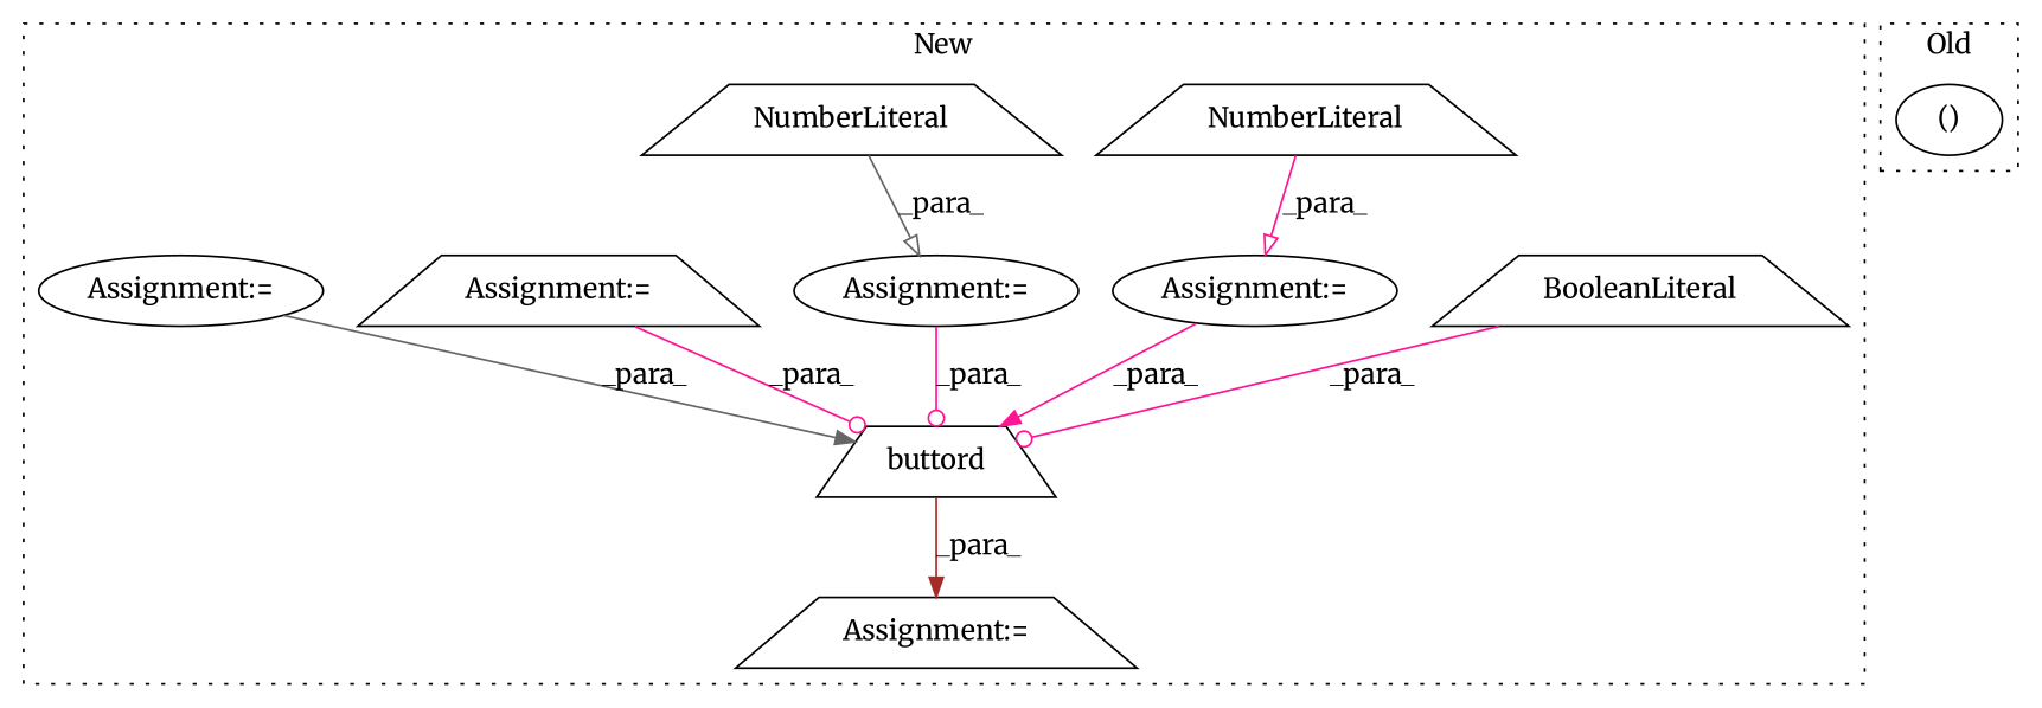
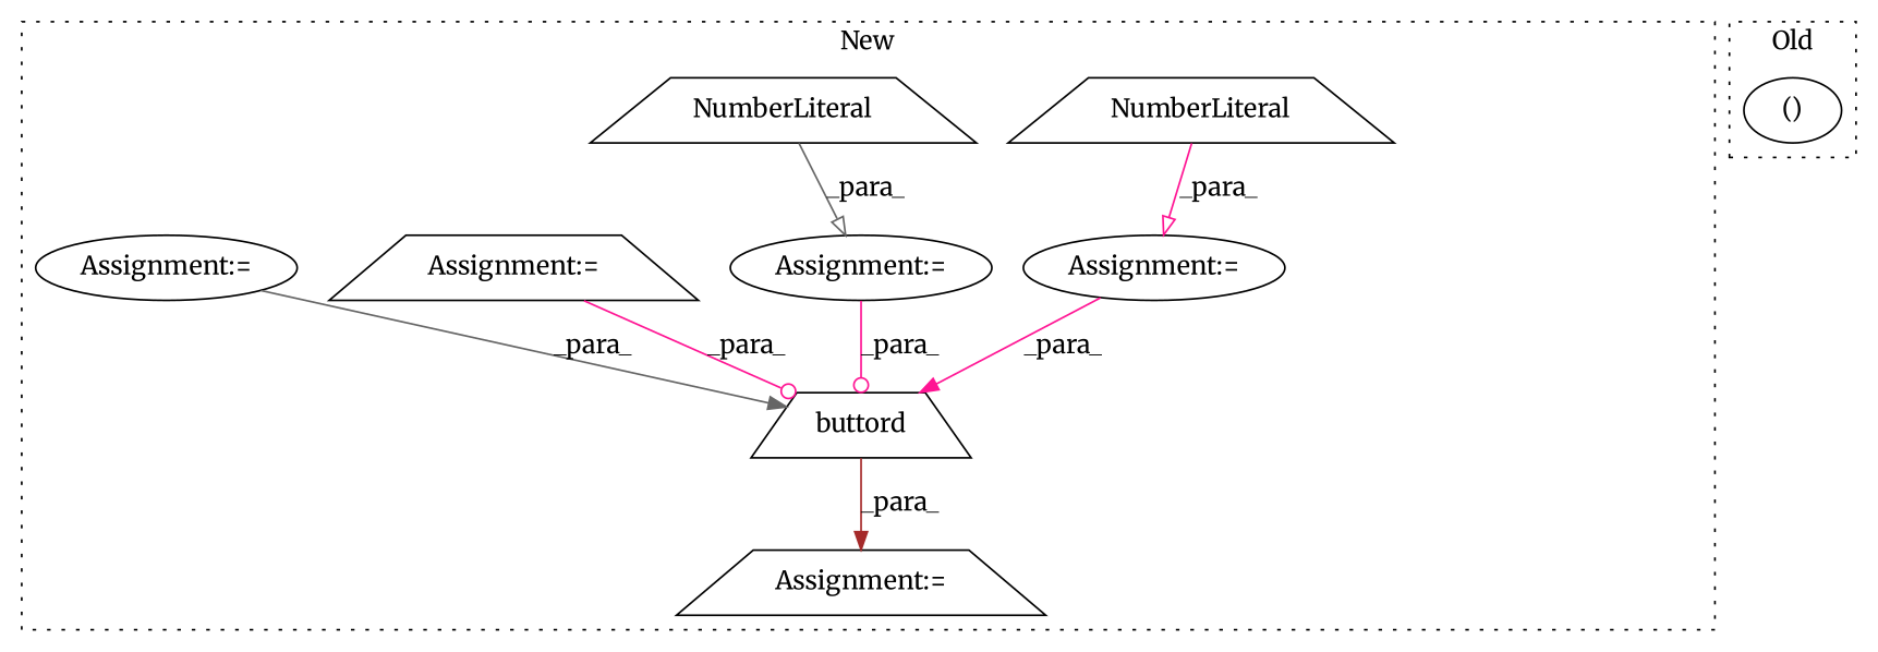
  digraph {
    fontname=Merriweather
    node [a=7 l=1 shape=trapezium fontname=Merriweather]
    edge [color=deeppink arrowhead=normal fontname=Merriweather]
    n1 [a=32 l="8,1" label=buttord s="5813,5838"]
-   n2 [a=9 l=5 label=BooleanLiteral s=5833]
    n3 [label="Assignment:=" s=5747 shape=ellipse]
    n4 [a=34 l=3 label=NumberLiteral s=5748]
    n5 [l=2 label="Assignment:=" s=5811]
    n6 [label="Assignment:=" s=5759 shape=ellipse]
    n7 [a=34 l=3 label=NumberLiteral s=5760]
    n8 [label="Assignment:=" s=5781]
    n9 [label="Assignment:=" s=5771 shape=ellipse]
    n10 [a=106 l=16 label="()" s=5519 shape=ellipse]
    subgraph cluster_1 {
      label=New
      style=dotted
      n1
-     n2
      n3
      n4
      n5
      n6
      n7
      n8
      n9
    }
    subgraph cluster_2 {
      label=Old
      style=dotted
      n10
    }
    n1 -> n5 [label=_para_ color=brown]
-   n2 -> n1 [label=_para_ arrowhead=odot]
    n3 -> n1 [label=_para_]
    n4 -> n3 [label=_para_ arrowhead=onormal]
    n6 -> n1 [label=_para_ arrowhead=odot]
    n7 -> n6 [label=_para_ color=gray40 arrowhead=onormal]
    n8 -> n1 [label=_para_ arrowhead=odot]
    n9 -> n1 [label=_para_ color=gray40]
  }
